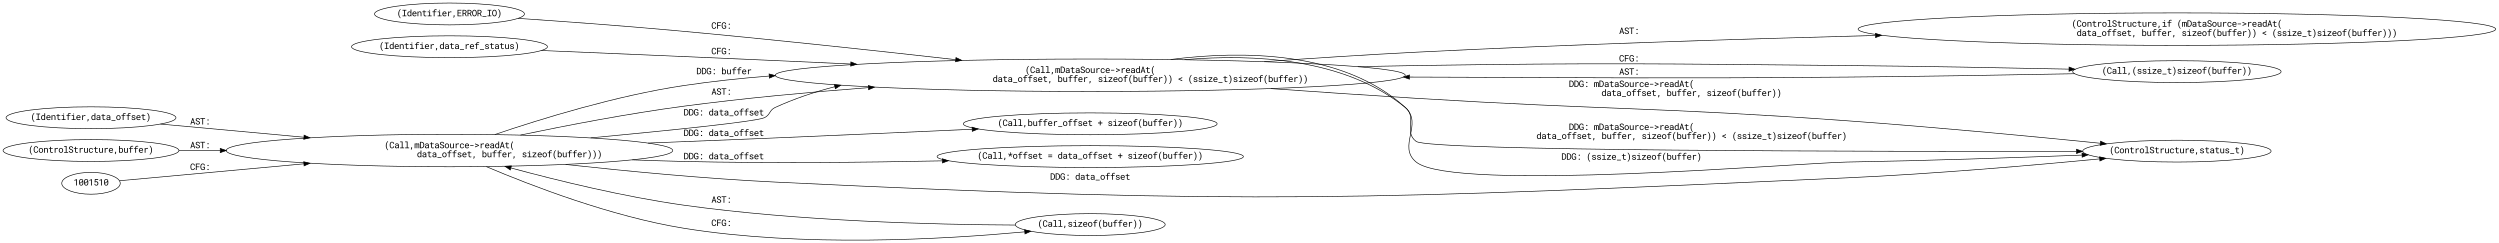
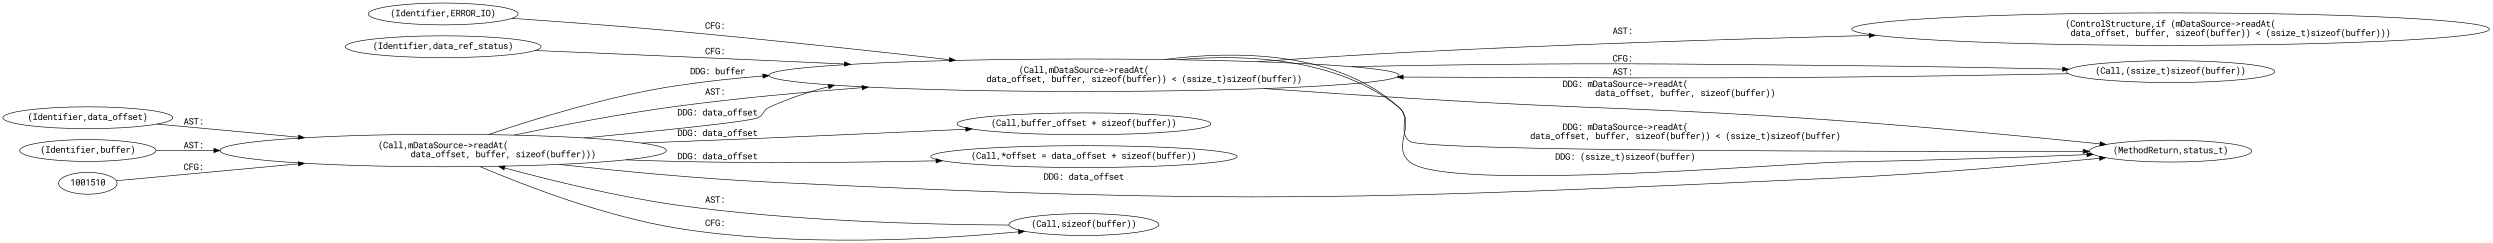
  digraph {
    fontname="Roboto Mono"
    rankdir=LR
    node [fontname="Roboto Mono"]
    edge [fontname="Roboto Mono"]
    n1 [label="(Call,mDataSource->readAt(\n                        data_offset, buffer, sizeof(buffer)) < (ssize_t)sizeof(buffer))"]
    n2 [label="(Call,(ssize_t)sizeof(buffer))"]
-   n3 [label="(ControlStructure,status_t)"]
+   n3 [label="(MethodReturn,status_t)"]
    n4 [label="(ControlStructure,if (mDataSource->readAt(\n                        data_offset, buffer, sizeof(buffer)) < (ssize_t)sizeof(buffer)))"]
    n5 [label="(Call,mDataSource->readAt(\n                        data_offset, buffer, sizeof(buffer)))"]
    n6 [label="(Call,*offset = data_offset + sizeof(buffer))"]
    n7 [label="(Call,sizeof(buffer))"]
    n8 [label="(Call,buffer_offset + sizeof(buffer))"]
    n9 [label="(Identifier,data_ref_status)"]
    n10 [label="(Identifier,ERROR_IO)"]
    n11 [label="(Identifier,data_offset)"]
-   n12 [label="(ControlStructure,buffer)"]
+   n12 [label="(Identifier,buffer)"]
    1001510
    n1 -> n2 [label="CFG: "]
    n1 -> n3 [label="DDG: (ssize_t)sizeof(buffer)"]
    n1 -> n3 [label="DDG: mDataSource->readAt(\n                        data_offset, buffer, sizeof(buffer))"]
    n1 -> n3 [label="DDG: mDataSource->readAt(\n                        data_offset, buffer, sizeof(buffer)) < (ssize_t)sizeof(buffer)"]
    n1 -> n4 [label="AST: "]
    n2 -> n1 [label="AST: "]
    n5 -> n1 [label="AST: "]
    n5 -> n1 [label="DDG: data_offset"]
    n5 -> n1 [label="DDG: buffer"]
    n5 -> n3 [label="DDG: data_offset"]
    n5 -> n6 [label="DDG: data_offset"]
    n5 -> n7 [label="CFG: "]
    n5 -> n8 [label="DDG: data_offset"]
    n7 -> n5 [label="AST: "]
    n9 -> n1 [label="CFG: "]
    n10 -> n1 [label="CFG: "]
    n11 -> n5 [label="AST: "]
    n12 -> n5 [label="AST: "]
    1001510 -> n5 [label="CFG: "]
  }
